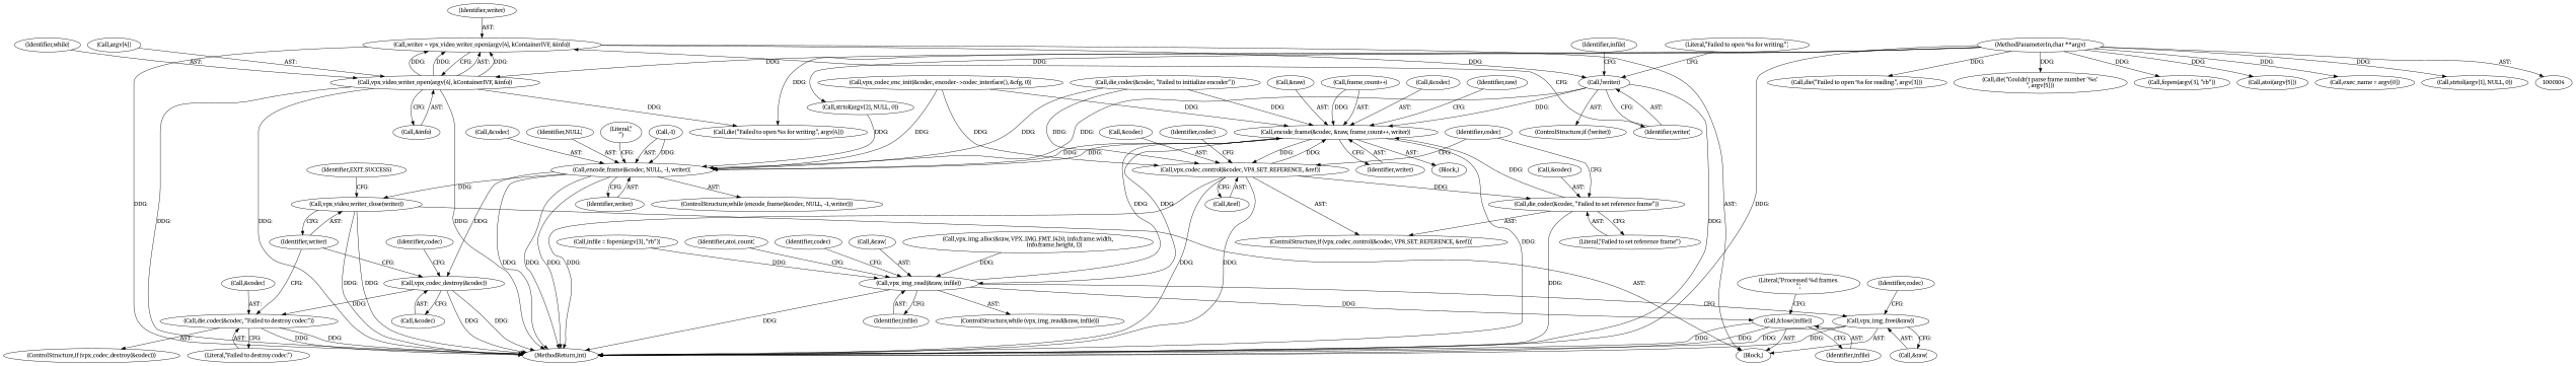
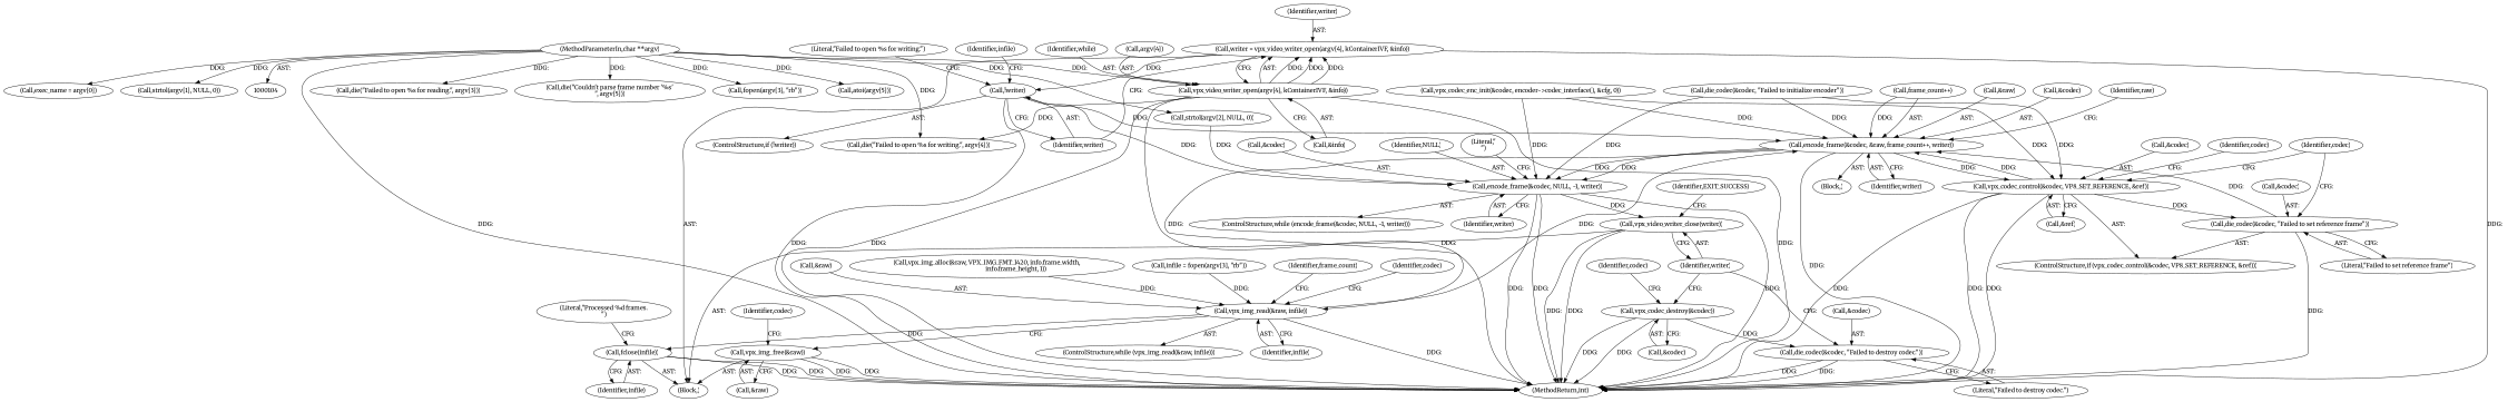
  digraph {
    fontname=Merriweather
    node [fontname=Merriweather]
    edge [fontname=Merriweather]
    n1 [label="(Call,writer = vpx_video_writer_open(argv[4], kContainerIVF, &info))"]
    n2 [label="(Call,vpx_video_writer_open(argv[4], kContainerIVF, &info))"]
    n3 [label="(Call,!writer)"]
    n4 [label="(MethodReturn,int)"]
    n5 [label="(Block,)"]
    n6 [label="(Call,&info)"]
    n7 [label="(Call,die(\"Failed to open %s for writing.\", argv[4]))"]
    n8 [label="(Call,encode_frame(&codec, &raw, frame_count++, writer))"]
    n9 [label="(Call,encode_frame(&codec, NULL, -1, writer))"]
    n10 [label="(ControlStructure,if (!writer))"]
    n11 [label="(Identifier,writer)"]
    n12 [label="(MethodParameterIn,char **argv)"]
    n13 [label="(Call,die(\"Failed to open %s for reading.\", argv[3]))"]
    n14 [label="(Call,die(\"Couldn't parse frame number '%s'\n\", argv[5]))"]
    n15 [label="(Call,fopen(argv[3], \"rb\"))"]
    n16 [label="(Call,atoi(argv[5]))"]
    n17 [label="(Call,exec_name = argv[0])"]
    n18 [label="(Call,strtol(argv[1], NULL, 0))"]
    n19 [label="(Call,strtol(argv[2], NULL, 0))"]
    1000104
    n21 [label="(Call,vpx_img_read(&raw, infile))"]
    n22 [label="(Call,vpx_codec_control(&codec, VP8_SET_REFERENCE, &ref))"]
    n23 [label="(Identifier,writer)"]
    n24 [label="(Block,)"]
    n25 [label="(Call,vpx_codec_destroy(&codec))"]
    n26 [label="(Call,vpx_video_writer_close(writer))"]
    n27 [label="(Identifier,writer)"]
    n28 [label="(ControlStructure,while (encode_frame(&codec, NULL, -1, writer)))"]
    n29 [label="(Call,fclose(infile))"]
    n30 [label="(Call,vpx_img_free(&raw))"]
    n31 [label="(Identifier,infile)"]
    n32 [label="(ControlStructure,while (vpx_img_read(&raw, infile)))"]
    n33 [label="(Call,die_codec(&codec, \"Failed to set reference frame\"))"]
    n34 [label="(Call,&ref)"]
    n35 [label="(ControlStructure,if (vpx_codec_control(&codec, VP8_SET_REFERENCE, &ref)))"]
    n36 [label="(Identifier,infile)"]
    n37 [label="(Call,&raw)"]
    n38 [label="(Literal,\"Failed to set reference frame\")"]
    n39 [label="(Call,die_codec(&codec, \"Failed to destroy codec.\"))"]
    n40 [label="(Call,&codec)"]
    n41 [label="(Identifier,writer)"]
-   n42 [label="(ControlStructure,if (vpx_codec_destroy(&codec)))"]
    n43 [label="(Literal,\"Failed to destroy codec.\")"]
    n44 [label="(Call,&codec)"]
    n45 [label="(Identifier,codec)"]
    n46 [label="(Identifier,while)"]
    n47 [label="(Call,&raw)"]
    n48 [label="(Identifier,codec)"]
    n49 [label="(Call,&codec)"]
    n50 [label="(Call,&codec)"]
    n51 [label="(Call,&codec)"]
    n52 [label="(Identifier,EXIT_SUCCESS)"]
    n53 [label="(Literal,\"Processed %d frames.\n\")"]
    n54 [label="(Identifier,codec)"]
    n55 [label="(Call,&raw)"]
    n56 [label="(Call,argv[4])"]
    n57 [label="(Identifier,NULL)"]
    n58 [label="(Literal,\"Failed to open %s for writing.\")"]
    n59 [label="(Identifier,infile)"]
    n60 [label="(Call,vpx_img_alloc(&raw, VPX_IMG_FMT_I420, info.frame_width,\n                                             info.frame_height, 1))"]
    n61 [label="(Identifier,raw)"]
    n62 [label="(Identifier,codec)"]
    n63 [label="(Call,frame_count++)"]
    n64 [label="(Call,infile = fopen(argv[3], \"rb\"))"]
    n65 [label="(Literal,\"\n\")"]
    n66 [label="(Identifier,writer)"]
-   n67 [label="(Call,-1)"]
-   n68 [label="(Identifier,atoi_count)"]
+   n68 [label="(Identifier,frame_count)"]
    n69 [label="(Identifier,codec)"]
    n70 [label="(Call,&codec)"]
    n71 [label="(Call,vpx_codec_enc_init(&codec, encoder->codec_interface(), &cfg, 0))"]
    n72 [label="(Call,die_codec(&codec, \"Failed to initialize encoder\"))"]
    n1 -> n2 [label="CFG: "]
    n1 -> n3 [label="DDG: "]
    n1 -> n4 [label="DDG: "]
    n1 -> n5 [label="AST: "]
    n2 -> n1 [label="AST: "]
    n2 -> n1 [label="DDG: "]
    n2 -> n1 [label="DDG: "]
    n2 -> n1 [label="DDG: "]
    n2 -> n4 [label="DDG: "]
    n2 -> n4 [label="DDG: "]
    n2 -> n4 [label="DDG: "]
    n2 -> n6 [label="CFG: "]
    n2 -> n7 [label="DDG: "]
    n3 -> n4 [label="DDG: "]
    n3 -> n8 [label="DDG: "]
    n3 -> n9 [label="DDG: "]
    n3 -> n10 [label="AST: "]
    n3 -> n11 [label="CFG: "]
    n6 -> n2 [label="AST: "]
    n8 -> n4 [label="DDG: "]
    n8 -> n9 [label="DDG: "]
    n8 -> n9 [label="DDG: "]
    n8 -> n21 [label="DDG: "]
    n8 -> n22 [label="DDG: "]
    n8 -> n23 [label="CFG: "]
    n8 -> n24 [label="AST: "]
    n9 -> n4 [label="DDG: "]
    n9 -> n4 [label="DDG: "]
    n9 -> n4 [label="DDG: "]
-   n9 -> n25 [label="DDG: "]
    n9 -> n26 [label="DDG: "]
    n9 -> n27 [label="CFG: "]
    n9 -> n28 [label="AST: "]
    n11 -> n1 [label="CFG: "]
    n11 -> n3 [label="AST: "]
    n12 -> n2 [label="DDG: "]
    n12 -> n4 [label="DDG: "]
    n12 -> n7 [label="DDG: "]
    n12 -> n13 [label="DDG: "]
    n12 -> n14 [label="DDG: "]
    n12 -> n15 [label="DDG: "]
    n12 -> n16 [label="DDG: "]
    n12 -> n17 [label="DDG: "]
    n12 -> n18 [label="DDG: "]
    n12 -> n19 [label="DDG: "]
    n12 -> 1000104 [label="AST: "]
    n19 -> n9 [label="DDG: "]
    n21 -> n4 [label="DDG: "]
    n21 -> n8 [label="DDG: "]
    n21 -> n29 [label="DDG: "]
    n21 -> n30 [label="CFG: "]
    n21 -> n31 [label="CFG: "]
    n21 -> n32 [label="AST: "]
    n22 -> n4 [label="DDG: "]
    n22 -> n4 [label="DDG: "]
    n22 -> n4 [label="DDG: "]
    n22 -> n8 [label="DDG: "]
    n22 -> n33 [label="DDG: "]
    n22 -> n34 [label="CFG: "]
    n22 -> n35 [label="AST: "]
    n23 -> n8 [label="AST: "]
    n25 -> n4 [label="DDG: "]
    n25 -> n4 [label="DDG: "]
    n25 -> n39 [label="DDG: "]
    n25 -> n40 [label="CFG: "]
    n26 -> n4 [label="DDG: "]
    n26 -> n4 [label="DDG: "]
    n26 -> n5 [label="AST: "]
    n26 -> n41 [label="CFG: "]
    n27 -> n9 [label="AST: "]
    n29 -> n4 [label="DDG: "]
    n29 -> n4 [label="DDG: "]
    n29 -> n5 [label="AST: "]
    n29 -> n36 [label="CFG: "]
    n30 -> n4 [label="DDG: "]
    n30 -> n4 [label="DDG: "]
    n30 -> n5 [label="AST: "]
    n30 -> n37 [label="CFG: "]
    n31 -> n21 [label="AST: "]
    n33 -> n4 [label="DDG: "]
    n33 -> n8 [label="DDG: "]
    n33 -> n35 [label="AST: "]
    n33 -> n38 [label="CFG: "]
    n34 -> n22 [label="AST: "]
    n36 -> n29 [label="AST: "]
    n37 -> n30 [label="AST: "]
    n38 -> n33 [label="AST: "]
    n39 -> n4 [label="DDG: "]
    n39 -> n4 [label="DDG: "]
-   n39 -> n42 [label="AST: "]
    n39 -> n43 [label="CFG: "]
    n40 -> n25 [label="AST: "]
    n41 -> n25 [label="CFG: "]
    n41 -> n26 [label="AST: "]
    n41 -> n39 [label="CFG: "]
    n43 -> n39 [label="AST: "]
    n44 -> n33 [label="AST: "]
    n45 -> n21 [label="CFG: "]
    n46 -> n2 [label="AST: "]
    n47 -> n8 [label="AST: "]
    n48 -> n25 [label="CFG: "]
    n49 -> n9 [label="AST: "]
    n50 -> n22 [label="AST: "]
    n51 -> n8 [label="AST: "]
    n52 -> n26 [label="CFG: "]
    n53 -> n29 [label="CFG: "]
    n54 -> n30 [label="CFG: "]
    n55 -> n21 [label="AST: "]
    n56 -> n2 [label="AST: "]
    n57 -> n9 [label="AST: "]
    n58 -> n3 [label="CFG: "]
    n59 -> n3 [label="CFG: "]
    n60 -> n21 [label="DDG: "]
    n61 -> n8 [label="CFG: "]
    n62 -> n22 [label="CFG: "]
    n63 -> n8 [label="AST: "]
    n63 -> n8 [label="DDG: "]
    n64 -> n21 [label="DDG: "]
    n65 -> n9 [label="CFG: "]
    n66 -> n1 [label="AST: "]
-   n67 -> n9 [label="AST: "]
-   n67 -> n9 [label="DDG: "]
    n68 -> n21 [label="CFG: "]
    n69 -> n22 [label="CFG: "]
    n69 -> n33 [label="CFG: "]
    n70 -> n39 [label="AST: "]
    n71 -> n8 [label="DDG: "]
    n71 -> n9 [label="DDG: "]
    n71 -> n22 [label="DDG: "]
    n72 -> n8 [label="DDG: "]
    n72 -> n9 [label="DDG: "]
    n72 -> n22 [label="DDG: "]
  }
